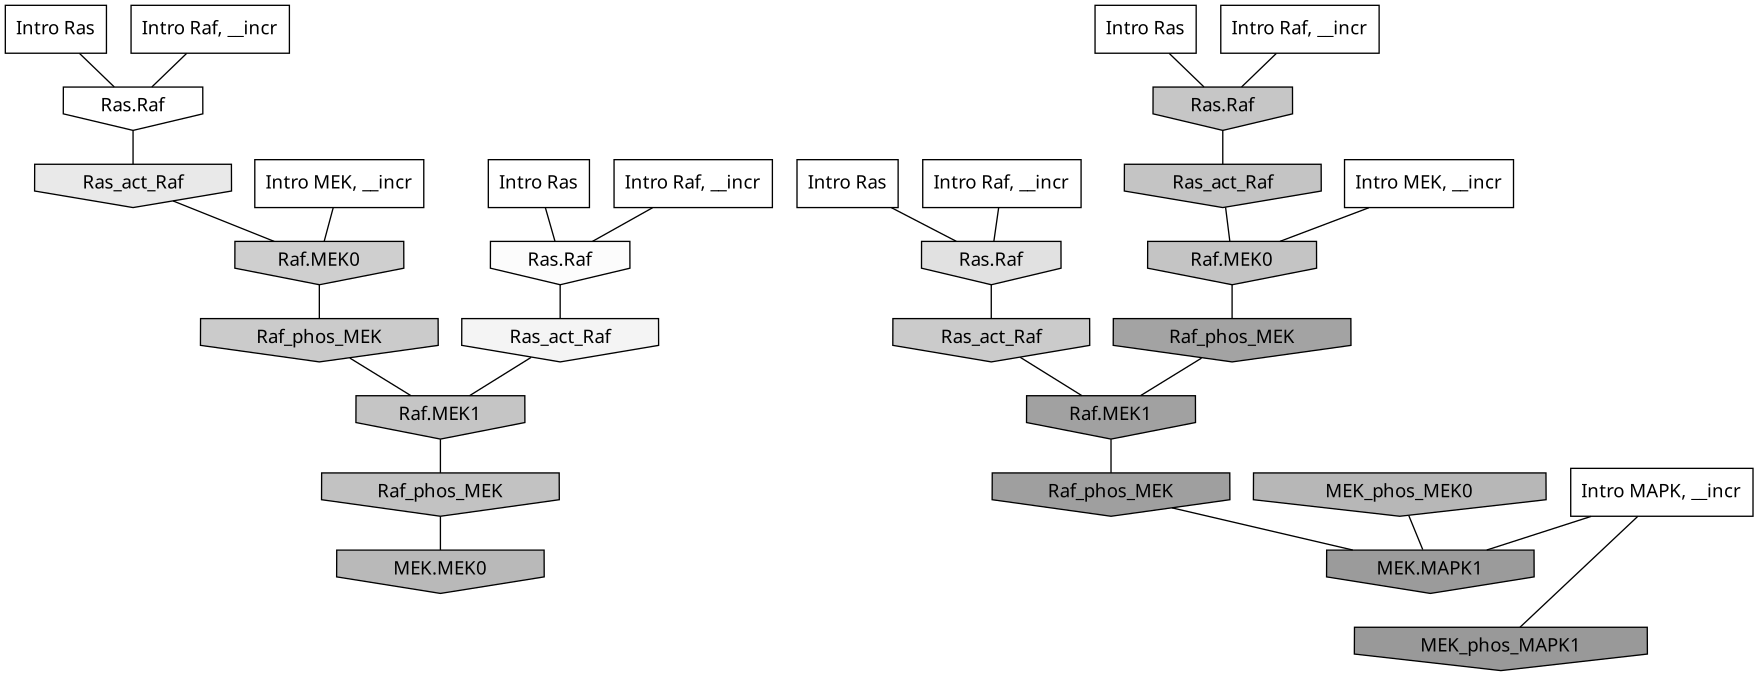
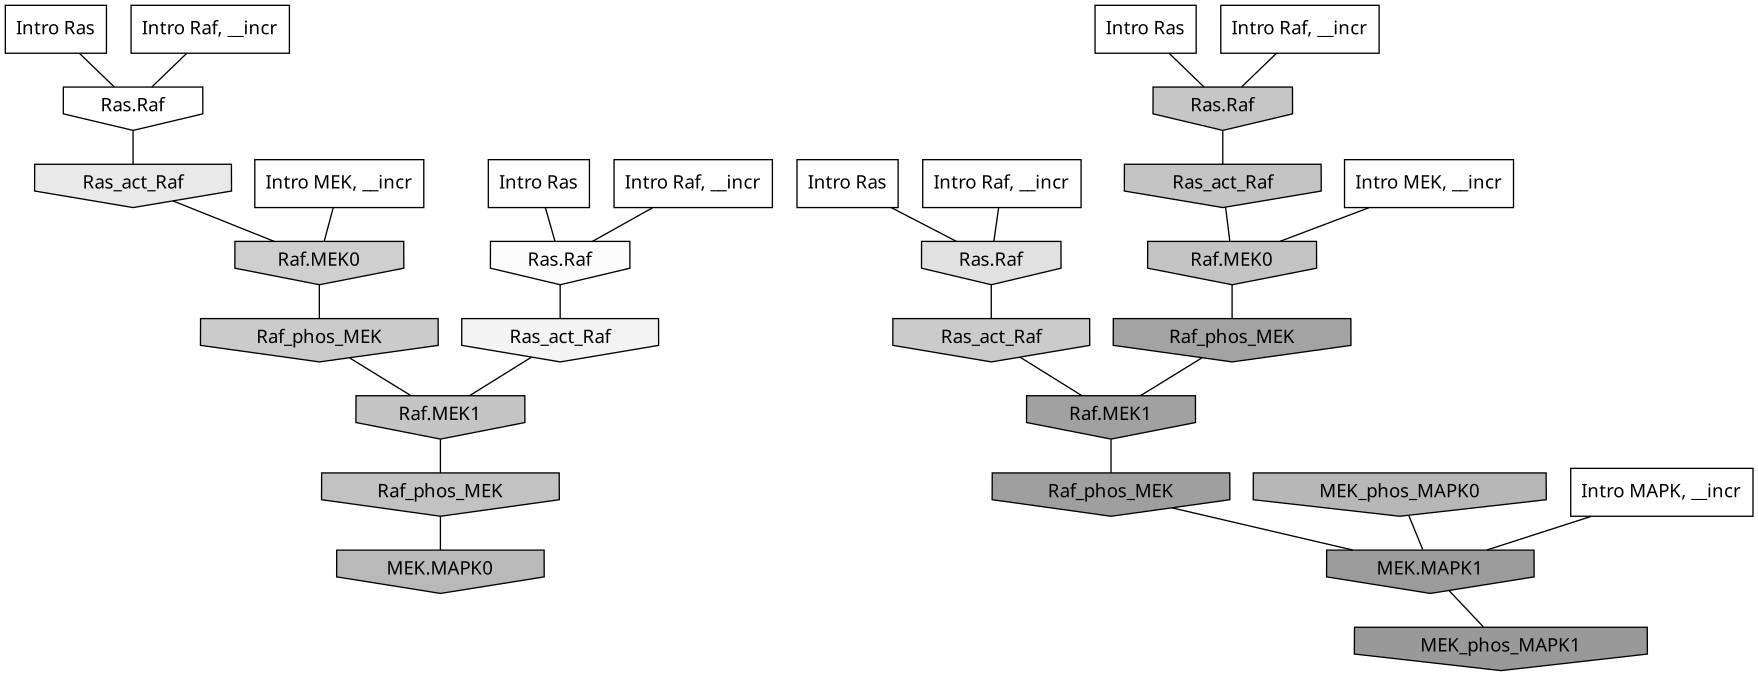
  digraph {
    rankdir=TB
    ranksep=0.30
    node [fillcolor="0.000 0.000 1.000" fontname="CMU Serif" shape=invhouse style=filled]
    edge [color="0.000 0.000 0.000" dir=none fontname="CMU Serif"]
    n1 [label="Intro Ras" shape=rectangle]
    n2 [label="Ras.Raf"]
    n3 [fillcolor="0.000 0.000 0.913" label=Ras_act_Raf]
    n4 [label="Intro Ras" shape=rectangle]
    n5 [fillcolor="0.000 0.000 0.986" label="Ras.Raf"]
    n6 [fillcolor="0.000 0.000 0.955" label=Ras_act_Raf]
    n7 [label="Intro Ras" shape=rectangle]
    n8 [fillcolor="0.000 0.000 0.879" label="Ras.Raf"]
    n9 [fillcolor="0.000 0.000 0.793" label=Ras_act_Raf]
    n10 [label="Intro Ras" shape=rectangle]
    n11 [fillcolor="0.000 0.000 0.775" label="Ras.Raf"]
    n12 [fillcolor="0.000 0.000 0.768" label=Ras_act_Raf]
    n13 [label="Intro Raf, __incr" shape=rectangle]
    n14 [label="Intro Raf, __incr" shape=rectangle]
    n15 [label="Intro Raf, __incr" shape=rectangle]
    n16 [label="Intro Raf, __incr" shape=rectangle]
    n17 [label="Intro MEK, __incr" shape=rectangle]
    n18 [fillcolor="0.000 0.000 0.768" label="Raf.MEK0"]
    n19 [fillcolor="0.000 0.000 0.638" label=Raf_phos_MEK]
    n20 [label="Intro MEK, __incr" shape=rectangle]
    n21 [fillcolor="0.000 0.000 0.812" label="Raf.MEK0"]
    n22 [fillcolor="0.000 0.000 0.795" label=Raf_phos_MEK]
    n23 [label="Intro MAPK, __incr" shape=rectangle]
    n24 [fillcolor="0.000 0.000 0.608" label="MEK.MAPK1"]
-   n25 [fillcolor="0.000 0.000 0.723" label="MEK.MEK0"]
+   n25 [fillcolor="0.000 0.000 0.723" label="MEK.MAPK0"]
    n26 [fillcolor="0.000 0.000 0.771" label="Raf.MEK1"]
    n27 [fillcolor="0.000 0.000 0.758" label=Raf_phos_MEK]
    n28 [fillcolor="0.000 0.000 0.631" label="Raf.MEK1"]
    n29 [fillcolor="0.000 0.000 0.622" label=Raf_phos_MEK]
-   n30 [fillcolor="0.000 0.000 0.717" label=MEK_phos_MEK0]
+   n30 [fillcolor="0.000 0.000 0.717" label=MEK_phos_MAPK0]
    n31 [fillcolor="0.000 0.000 0.600" label=MEK_phos_MAPK1]
    n1 -> n2
    n2 -> n3
    n3 -> n21
    n4 -> n5
    n5 -> n6
    n6 -> n26
    n7 -> n8
    n8 -> n9
    n9 -> n28
    n10 -> n11
    n11 -> n12
    n12 -> n18
    n13 -> n11
    n14 -> n8
    n15 -> n2
    n16 -> n5
    n17 -> n18
    n18 -> n19
    n19 -> n28
    n20 -> n21
    n21 -> n22
    n22 -> n26
    n23 -> n24
-   n23 -> n31
+   n24 -> n31
    n26 -> n27
    n27 -> n25
    n28 -> n29
    n29 -> n24
    n30 -> n24
  }
